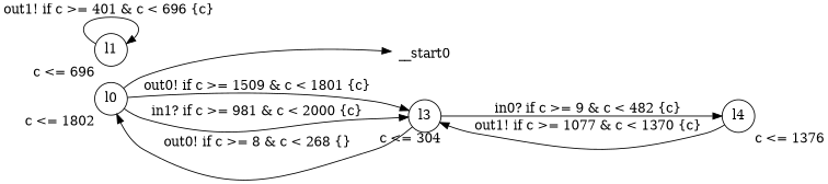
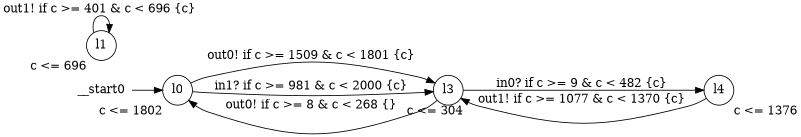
  digraph {
    rankdir=LR
    node [shape=circle margin=0]
    __start0 [shape=none margin=""]
    n2 [label=l0 xlabel="c <= 1802"]
    n3 [label=l3 xlabel="c <= 304"]
    n4 [label=l1 xlabel="c <= 696"]
    n5 [label=l4 xlabel="c <= 1376"]
-   n2 -> __start0
+   __start0 -> n2
    n2 -> n3 [label="out0! if c >= 1509 & c < 1801 {c} "]
    n2 -> n3 [label="in1? if c >= 981 & c < 2000 {c} "]
    n3 -> n2 [label="out0! if c >= 8 & c < 268 {} "]
    n3 -> n5 [label="in0? if c >= 9 & c < 482 {c} "]
    n4 -> n4 [label="out1! if c >= 401 & c < 696 {c} "]
    n5 -> n3 [label="out1! if c >= 1077 & c < 1370 {c} "]
  }
